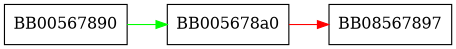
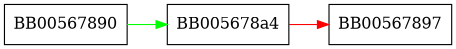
  digraph {
    rankdir=LR
    splines=ortho
    node [shape=box]
    BB00567890
-   BB005678a0
-   BB00567897 [label=BB08567897]
+   BB005678a0 [label=BB005678a4]
+   BB00567897
    BB00567890 -> BB005678a0 [color=green]
    BB005678a0 -> BB00567897 [color=red]
  }
